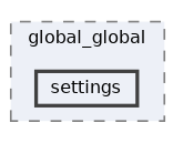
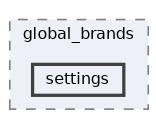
  digraph {
    compound=true
    rankdir=LR
    fontname="DejaVu Sans"
    n1 [color=grey25 fillcolor="#edf0f7" fontname="DejaVu Sans" fontsize=10 height=0.2 label=settings shape=box style="filled,bold" width=0.4]
    subgraph cluster_1 {
      bgcolor="#edf0f7"
      fontsize=10
-     label=global_global
+     label=global_brands
      pencolor=grey50
      style="filled,dashed"
      n1
    }
  }
